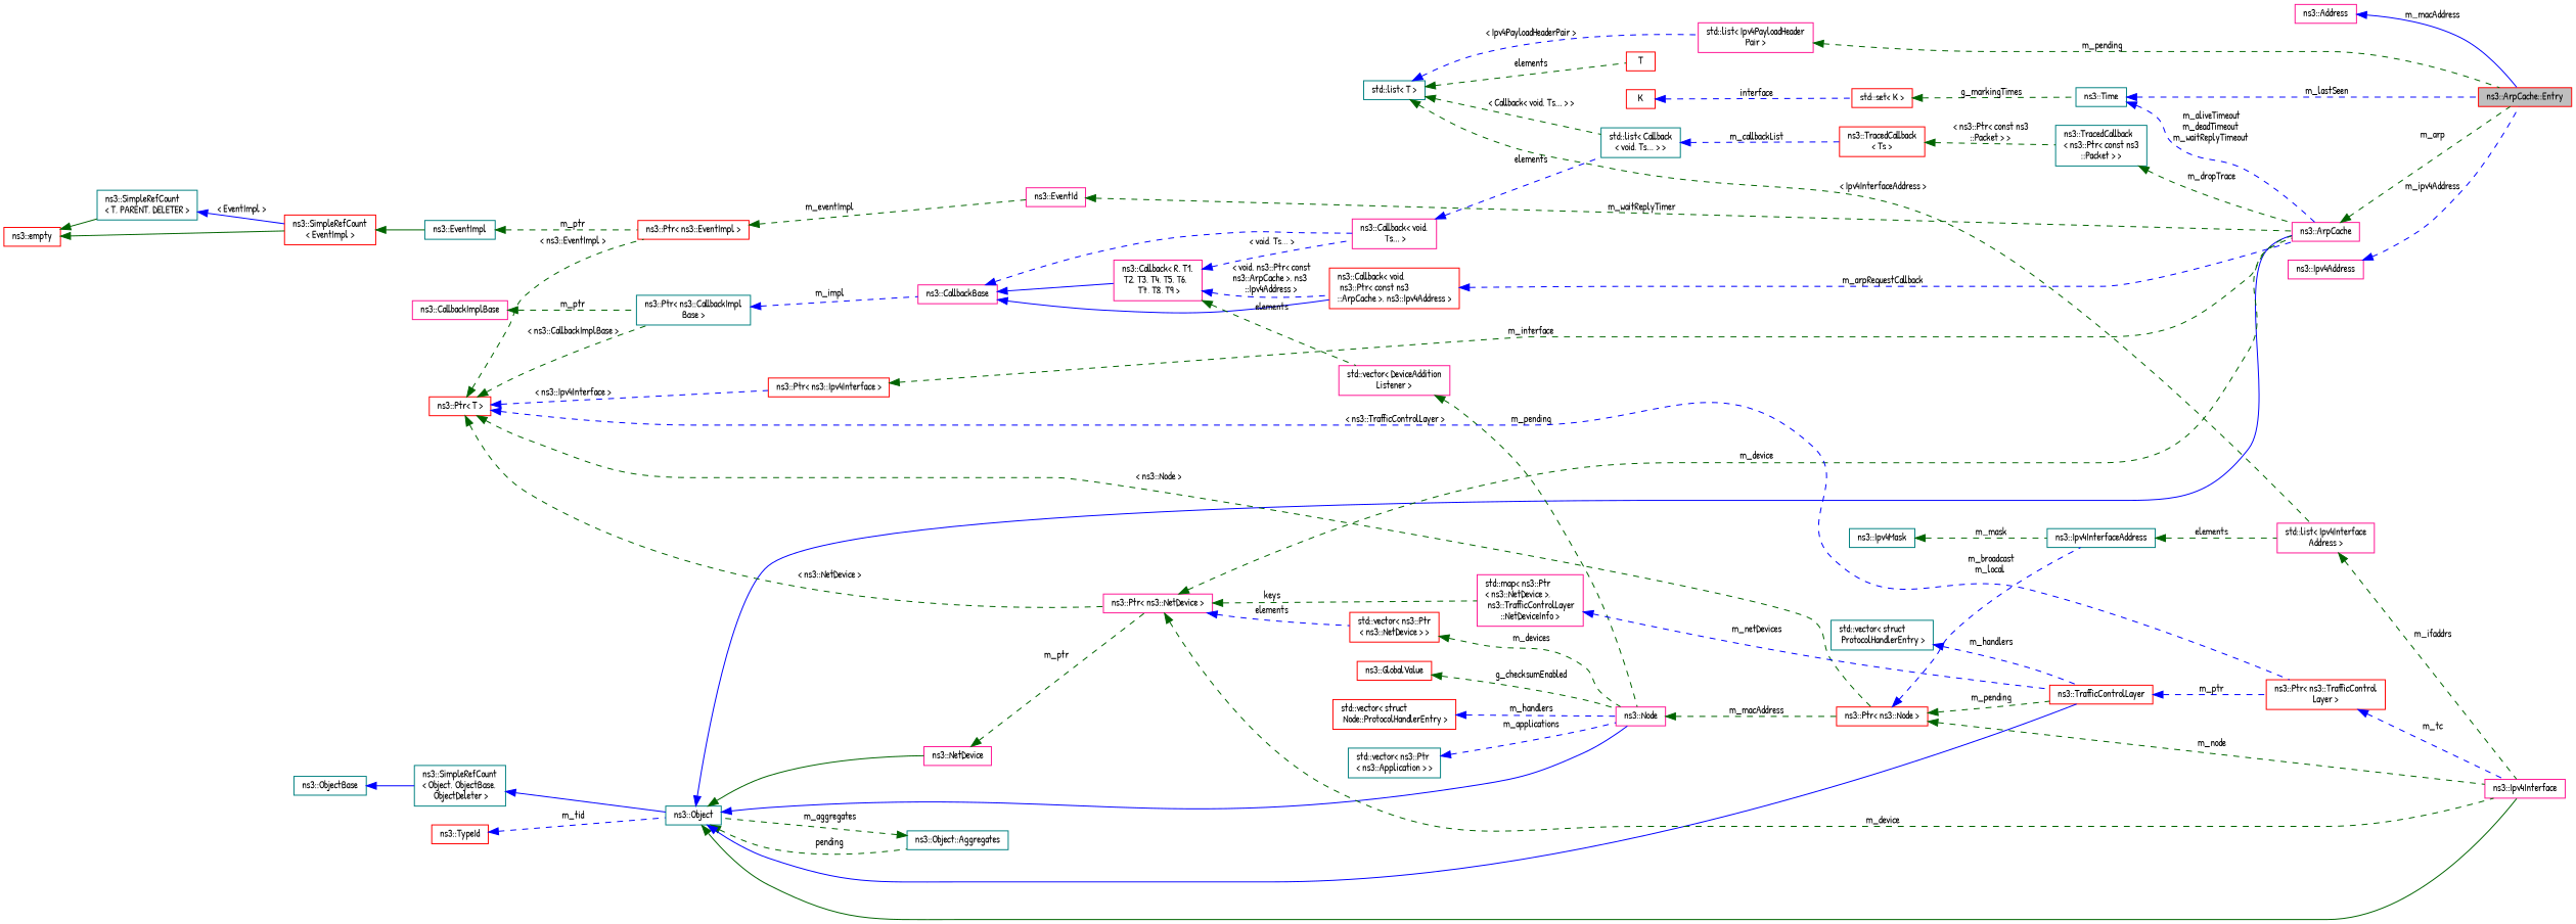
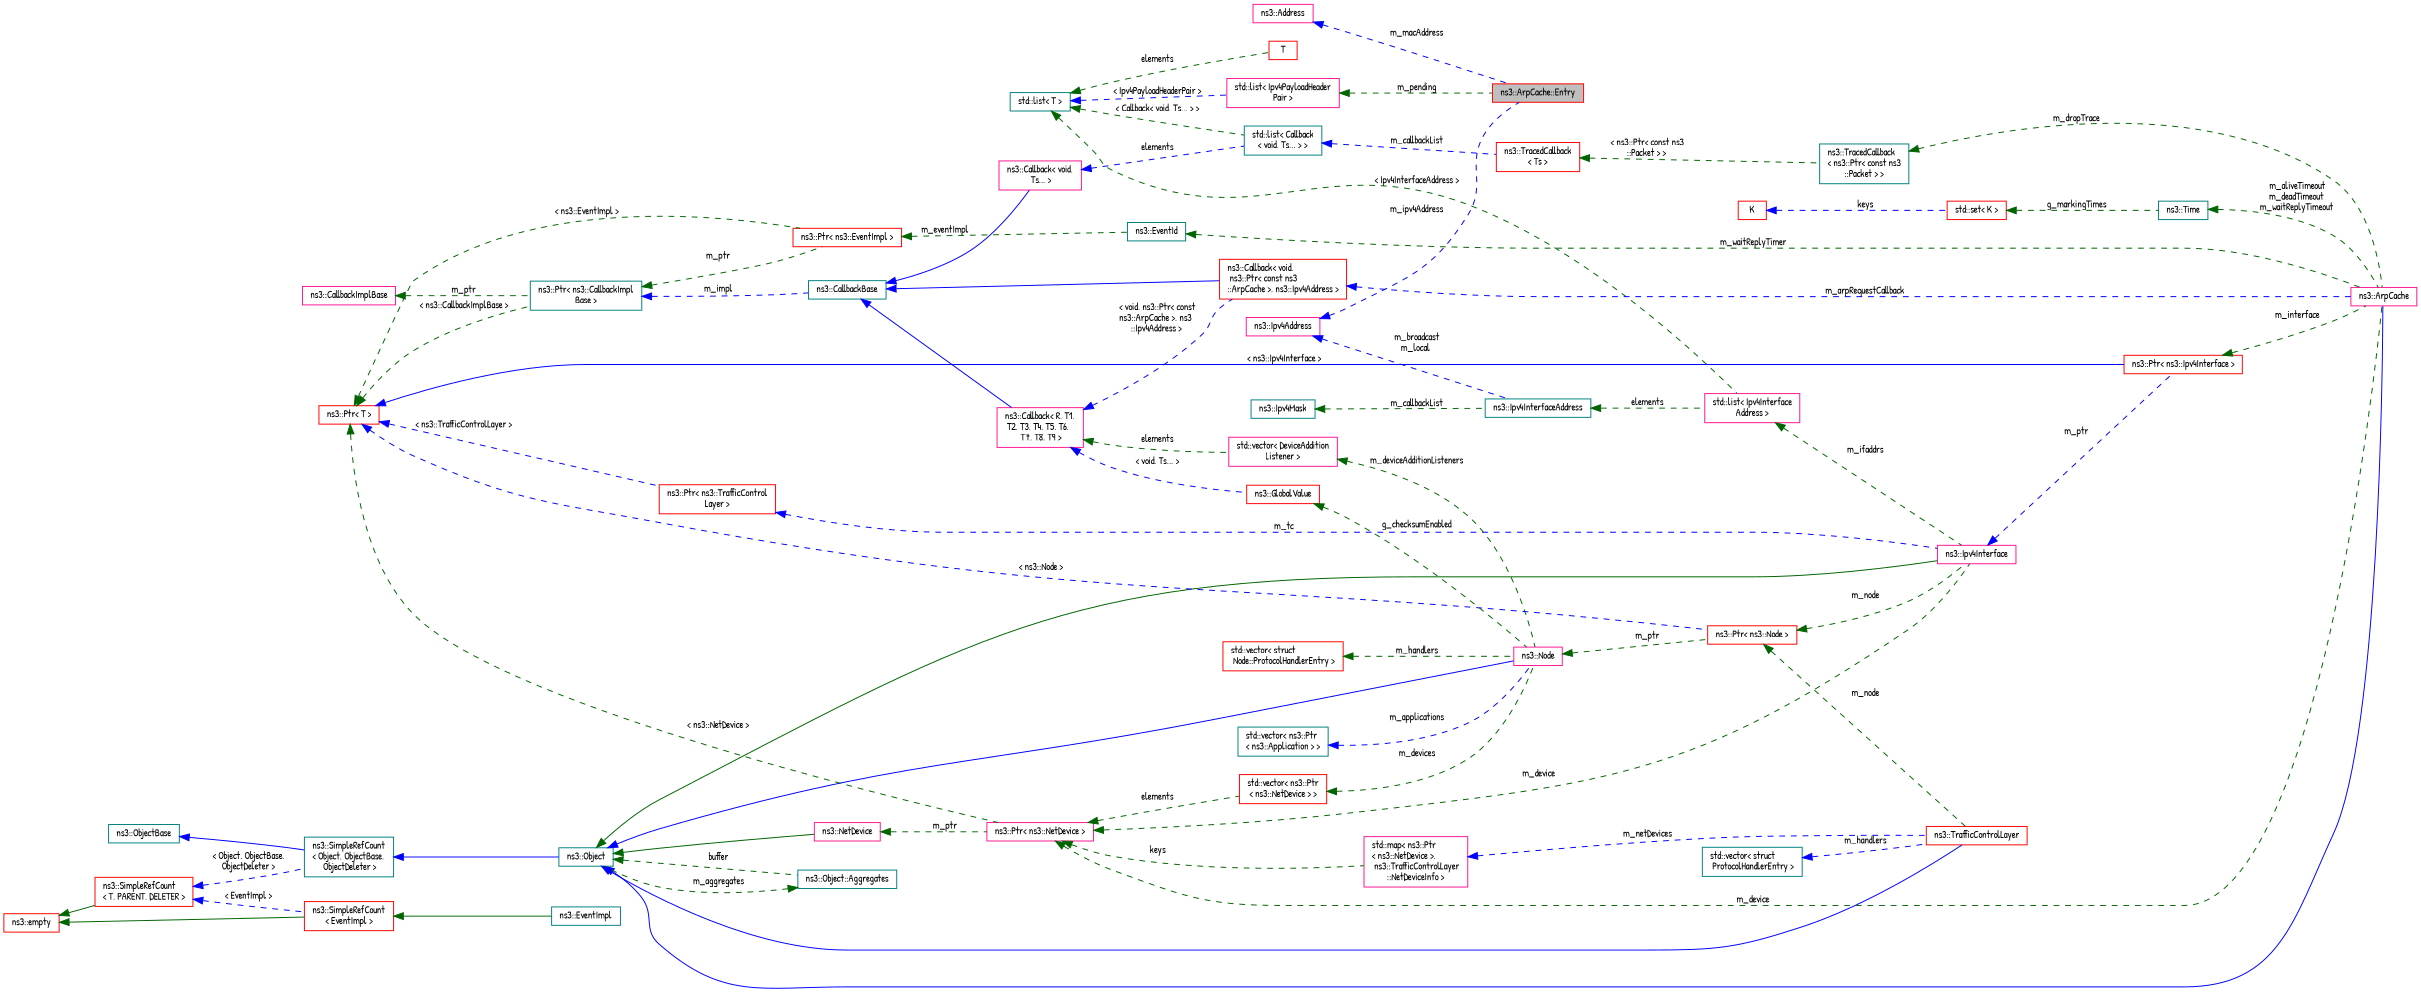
  digraph {
    fontname="Patrick Hand"
    rankdir=LR
    node [color=red fillcolor=white fontname="Patrick Hand" fontsize=10 shape=record style=filled]
    edge [color=darkgreen dir=back fontname="Patrick Hand" fontsize=10 labelfontname=Helvetica labelfontsize=10 style=dashed]
    n1 [fillcolor=grey75 fontcolor=black height=0.2 label="ns3::ArpCache::Entry" width=0.4]
    n2 [color=deeppink height=0.2 label="ns3::Address" width=0.4]
    n3 [color=deeppink height=0.2 label="std::list\< Ipv4PayloadHeader\lPair \>" width=0.4]
    n4 [color=teal height=0.2 label="std::list\< T \>" width=0.4]
    n5 [color=teal height=0.2 label="std::list\< Callback\l\< void, Ts... \> \>" width=0.4]
    n6 [color=deeppink height=0.2 label="std::list\< Ipv4Interface\lAddress \>" width=0.4]
    n7 [height=0.2 label=T width=0.4]
    n8 [height=0.2 label="ns3::TracedCallback\l\< Ts \>" width=0.4]
    n9 [color=deeppink height=0.2 label="ns3::Ipv4Interface" width=0.4]
    n10 [color=teal height=0.2 label="ns3::Time" width=0.4]
    n11 [color=deeppink height=0.2 label="ns3::ArpCache" width=0.4]
    n12 [height=0.2 label="std::set\< K \>" width=0.4]
    n13 [height=0.2 label=K width=0.4]
    n14 [color=deeppink height=0.2 label="ns3::Ipv4Address" width=0.4]
    n15 [color=teal height=0.2 label="ns3::Ipv4InterfaceAddress" width=0.4]
    n16 [color=teal height=0.2 label="ns3::Object" width=0.4]
    n17 [color=teal height=0.2 label="ns3::Object::Aggregates" width=0.4]
    n18 [color=deeppink height=0.2 label="ns3::NetDevice" width=0.4]
    n19 [color=deeppink height=0.2 label="ns3::Node" width=0.4]
    n20 [height=0.2 label="ns3::TrafficControlLayer" width=0.4]
    n21 [color=deeppink height=0.2 label="ns3::Ptr\< ns3::NetDevice \>" width=0.4]
    n22 [height=0.2 label="ns3::Ptr\< ns3::Ipv4Interface \>" width=0.4]
    n23 [height=0.2 label="ns3::Ptr\< ns3::Node \>" width=0.4]
    n24 [height=0.2 label="ns3::Ptr\< ns3::TrafficControl\lLayer \>" width=0.4]
    n25 [color=teal height=0.2 label="ns3::SimpleRefCount\l\< Object, ObjectBase,\l ObjectDeleter \>" width=0.4]
    n26 [color=teal height=0.2 label="ns3::ObjectBase" width=0.4]
-   n27 [color=teal height=0.2 label="ns3::SimpleRefCount\l\< T, PARENT, DELETER \>" width=0.4]
+   n27 [height=0.2 label="ns3::SimpleRefCount\l\< T, PARENT, DELETER \>" width=0.4]
    n28 [height=0.2 label="ns3::SimpleRefCount\l\< EventImpl \>" width=0.4]
    n29 [color=teal height=0.2 label="ns3::EventImpl" width=0.4]
    n30 [height=0.2 label="ns3::empty" width=0.4]
-   n31 [height=0.2 label="ns3::TypeId" width=0.4]
    n32 [color=teal height=0.2 label="ns3::TracedCallback\l\< ns3::Ptr\< const ns3\l::Packet \> \>" width=0.4]
    n33 [color=deeppink height=0.2 label="ns3::Callback\< void,\l Ts... \>" width=0.4]
-   n34 [color=deeppink height=0.2 label="ns3::CallbackBase" width=0.4]
+   n34 [color=teal height=0.2 label="ns3::CallbackBase" width=0.4]
    n35 [color=deeppink height=0.2 label="ns3::Callback\< R, T1,\l T2, T3, T4, T5, T6,\l T7, T8, T9 \>" width=0.4]
    n36 [height=0.2 label="ns3::Callback\< void,\l ns3::Ptr\< const ns3\l::ArpCache \>, ns3::Ipv4Address \>" width=0.4]
    n37 [color=deeppink height=0.2 label="std::vector\< DeviceAddition\lListener \>" width=0.4]
    n38 [color=teal height=0.2 label="ns3::Ptr\< ns3::CallbackImpl\lBase \>" width=0.4]
    n39 [color=deeppink height=0.2 label="ns3::CallbackImplBase" width=0.4]
    n40 [height=0.2 label="ns3::Ptr\< T \>" width=0.4]
    n41 [height=0.2 label="ns3::Ptr\< ns3::EventImpl \>" width=0.4]
-   n42 [color=deeppink height=0.2 label="ns3::EventId" width=0.4]
+   n42 [color=teal height=0.2 label="ns3::EventId" width=0.4]
    n43 [height=0.2 label="std::vector\< ns3::Ptr\l\< ns3::NetDevice \> \>" width=0.4]
    n44 [color=deeppink height=0.2 label="std::map\< ns3::Ptr\l\< ns3::NetDevice \>,\l ns3::TrafficControlLayer\l::NetDeviceInfo \>" width=0.4]
    n45 [color=teal height=0.2 label="std::vector\< ns3::Ptr\l\< ns3::Application \> \>" width=0.4]
    n46 [height=0.2 label="ns3::GlobalValue" width=0.4]
    n47 [height=0.2 label="std::vector\< struct\l Node::ProtocolHandlerEntry \>" width=0.4]
    n48 [color=teal height=0.2 label="std::vector\< struct\l ProtocolHandlerEntry \>" width=0.4]
    n49 [color=teal height=0.2 label="ns3::Ipv4Mask" width=0.4]
-   n2 -> n1 [color=blue label=" m_macAddress" style=solid]
+   n2 -> n1 [color=blue label=" m_macAddress"]
    n3 -> n1 [label=" m_pending"]
    n4 -> n3 [color=blue label=" \< Ipv4PayloadHeaderPair \>"]
    n4 -> n5 [label=" \< Callback\< void, Ts... \> \>"]
    n4 -> n6 [label=" \< Ipv4InterfaceAddress \>"]
    n4 -> n7 [label=" elements"]
    n5 -> n8 [color=blue label=" m_callbackList"]
    n6 -> n9 [label=" m_ifaddrs"]
    n8 -> n32 [label=" \< ns3::Ptr\< const ns3\l::Packet \> \>"]
-   n10 -> n1 [color=blue label=" m_lastSeen"]
-   n10 -> n11 [color=blue label=" m_aliveTimeout\nm_deadTimeout\nm_waitReplyTimeout"]
-   n11 -> n1 [label=" m_arp"]
+   n9 -> n22 [color=blue label=" m_ptr"]
+   n10 -> n11 [label=" m_aliveTimeout\nm_deadTimeout\nm_waitReplyTimeout"]
    n12 -> n10 [label=" g_markingTimes"]
-   n13 -> n12 [color=blue label=" interface"]
+   n13 -> n12 [color=blue label=" keys"]
    n14 -> n1 [color=blue label=" m_ipv4Address"]
-   n23 -> n15 [color=blue label=" m_broadcast\nm_local"]
+   n14 -> n15 [color=blue label=" m_broadcast\nm_local"]
    n15 -> n6 [label=" elements"]
    n16 -> n9 [style=solid]
    n16 -> n11 [color=blue style=solid]
-   n16 -> n17 [label=" pending"]
+   n16 -> n17 [label=" buffer"]
    n16 -> n18 [style=solid]
    n16 -> n19 [color=blue style=solid]
    n16 -> n20 [color=blue style=solid]
    n17 -> n16 [label=" m_aggregates"]
    n18 -> n21 [label=" m_ptr"]
-   n19 -> n23 [label=" m_macAddress"]
-   n20 -> n24 [color=blue label=" m_ptr"]
+   n19 -> n23 [label=" m_ptr"]
    n21 -> n9 [label=" m_device"]
    n21 -> n11 [label=" m_device"]
-   n21 -> n43 [color=blue label=" elements"]
+   n21 -> n43 [label=" elements"]
    n21 -> n44 [label=" keys"]
    n22 -> n11 [label=" m_interface"]
    n23 -> n9 [label=" m_node"]
-   n23 -> n20 [label=" m_pending"]
+   n23 -> n20 [label=" m_node"]
    n24 -> n9 [color=blue label=" m_tc"]
    n25 -> n16 [color=blue style=solid]
    n26 -> n25 [color=blue style=solid]
-   n27 -> n28 [color=blue label=" \< EventImpl \>" style=solid]
+   n27 -> n25 [color=blue label=" \< Object, ObjectBase,\l ObjectDeleter \>"]
+   n27 -> n28 [color=blue label=" \< EventImpl \>"]
    n28 -> n29 [style=solid]
-   n29 -> n41 [label=" m_ptr"]
+   n38 -> n41 [label=" m_ptr"]
    n30 -> n27 [style=solid]
    n30 -> n28 [style=solid]
-   n31 -> n16 [color=blue label=" m_tid"]
    n32 -> n11 [label=" m_dropTrace"]
    n33 -> n5 [color=blue label=" elements"]
-   n34 -> n33 [color=blue]
+   n34 -> n33 [color=blue style=solid]
    n34 -> n35 [color=blue style=solid]
    n34 -> n36 [color=blue style=solid]
-   n35 -> n33 [color=blue label=" \< void, Ts... \>"]
+   n35 -> n46 [color=blue label=" \< void, Ts... \>"]
    n35 -> n36 [color=blue label=" \< void, ns3::Ptr\< const\l ns3::ArpCache \>, ns3\l::Ipv4Address \>"]
    n35 -> n37 [label=" elements"]
    n36 -> n11 [color=blue label=" m_arpRequestCallback"]
-   n37 -> n19 [label=" m_pending"]
+   n37 -> n19 [label=" m_deviceAdditionListeners"]
    n38 -> n34 [color=blue label=" m_impl"]
    n39 -> n38 [label=" m_ptr"]
    n40 -> n21 [label=" \< ns3::NetDevice \>"]
-   n40 -> n22 [color=blue label=" \< ns3::Ipv4Interface \>"]
-   n40 -> n23 [label=" \< ns3::Node \>"]
+   n40 -> n22 [color=blue label=" \< ns3::Ipv4Interface \>" style=solid]
+   n40 -> n23 [color=blue label=" \< ns3::Node \>"]
    n40 -> n24 [color=blue label=" \< ns3::TrafficControlLayer \>"]
    n40 -> n38 [label=" \< ns3::CallbackImplBase \>"]
    n40 -> n41 [label=" \< ns3::EventImpl \>"]
    n41 -> n42 [label=" m_eventImpl"]
    n42 -> n11 [label=" m_waitReplyTimer"]
    n43 -> n19 [label=" m_devices"]
    n44 -> n20 [color=blue label=" m_netDevices"]
    n45 -> n19 [color=blue label=" m_applications"]
    n46 -> n19 [label=" g_checksumEnabled"]
-   n47 -> n19 [color=blue label=" m_handlers"]
+   n47 -> n19 [label=" m_handlers"]
    n48 -> n20 [color=blue label=" m_handlers"]
-   n49 -> n15 [label=" m_mask"]
+   n49 -> n15 [label=" m_callbackList"]
  }
